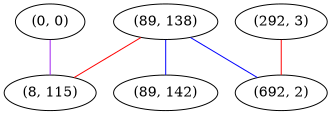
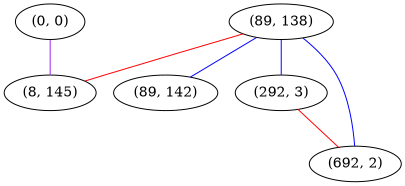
  graph {
    edge [color=blue weight=3]
    "(89, 138)"
-   "(8, 115)"
+   "(8, 115)" [label="(8, 145)"]
    "(89, 142)"
    "(292, 3)"
    n5 [label="(692, 2)"]
    "(0, 0)"
    "(89, 138)" -- "(8, 115)" [color=red]
    "(89, 138)" -- "(89, 142)" [weight=1]
+   "(89, 138)" -- "(292, 3)"
    "(89, 138)" -- n5
    "(292, 3)" -- n5 [color=red weight=1]
    "(0, 0)" -- "(8, 115)" [color=purple weight=4]
  }
